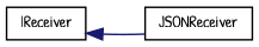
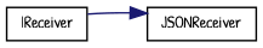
  digraph {
    rankdir=LR
    fontname="Patrick Hand"
    node [color=black fillcolor=white fontname="Patrick Hand" fontsize=10 shape=record style=filled]
    n1 [height=0.2 label=IReceiver width=0.4]
    n2 [height=0.2 label=JSONReceiver width=0.4]
-   n1 -> n2 [color=midnightblue dir=back fontname="Patrick Hand" fontsize=10 labelfontname=Helvetica labelfontsize=10 style=solid]
+   n2 -> n1 [color=midnightblue dir=back fontname="Patrick Hand" fontsize=10 labelfontname=Helvetica labelfontsize=10 style=solid]
  }
